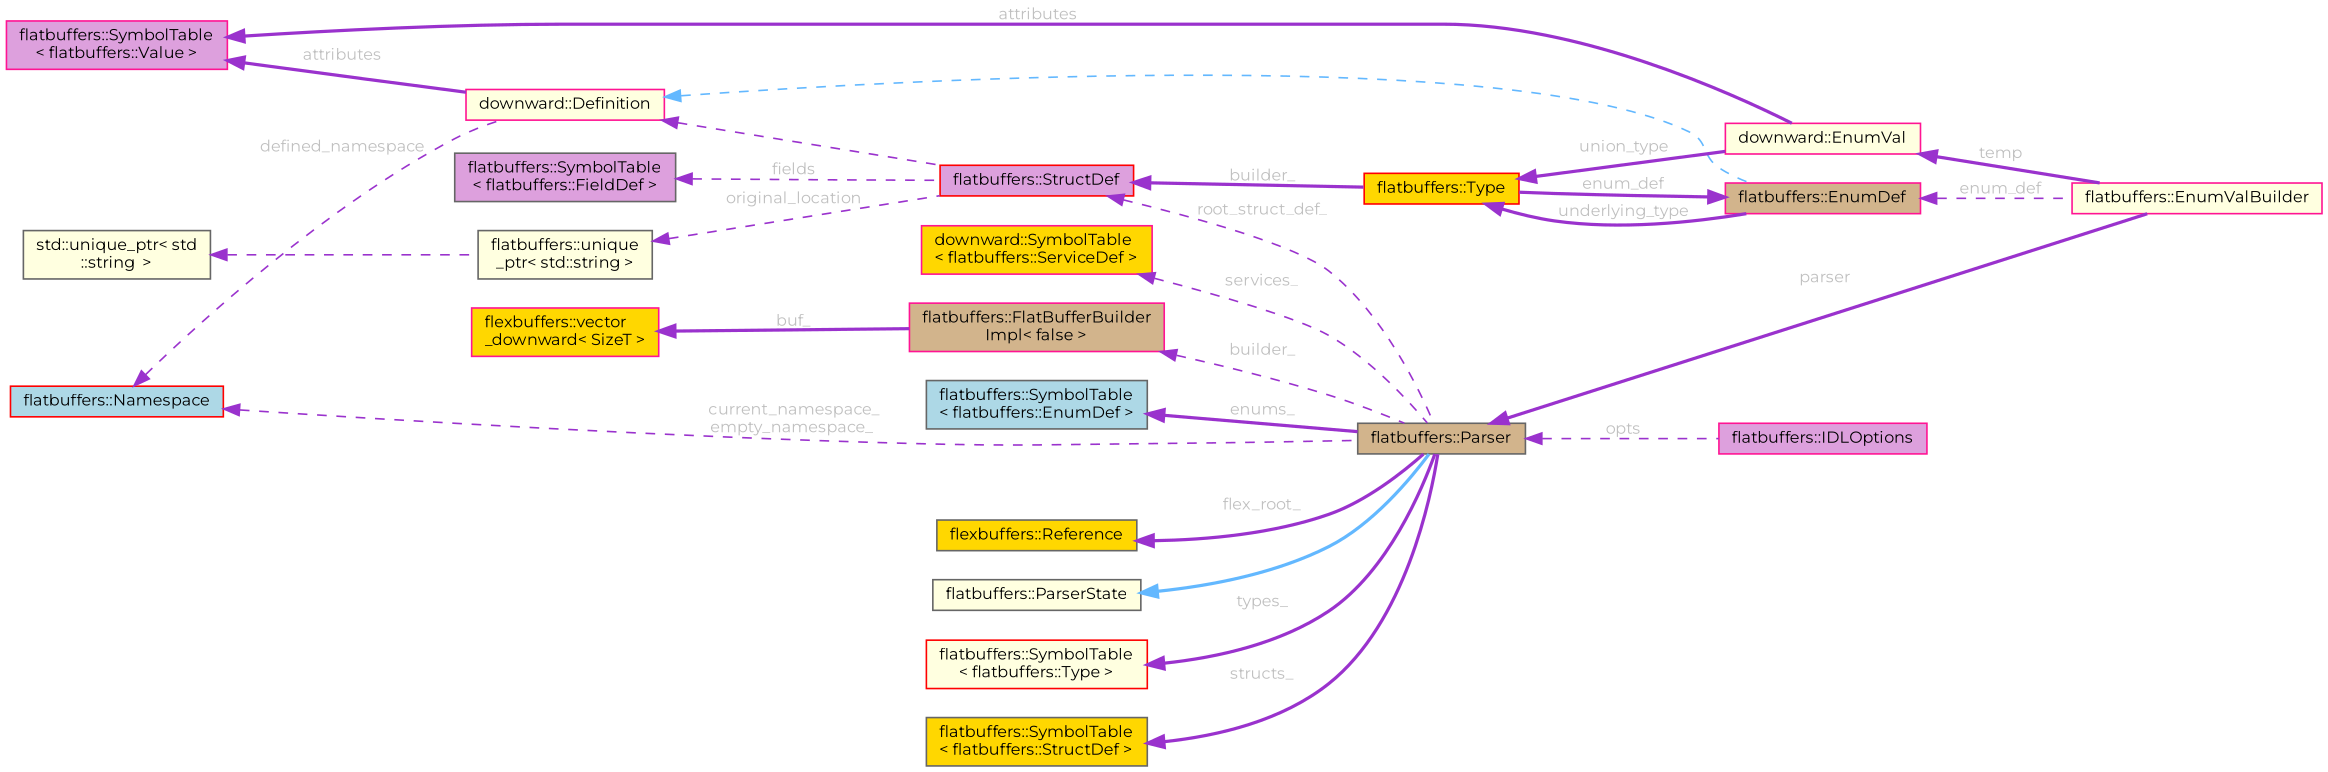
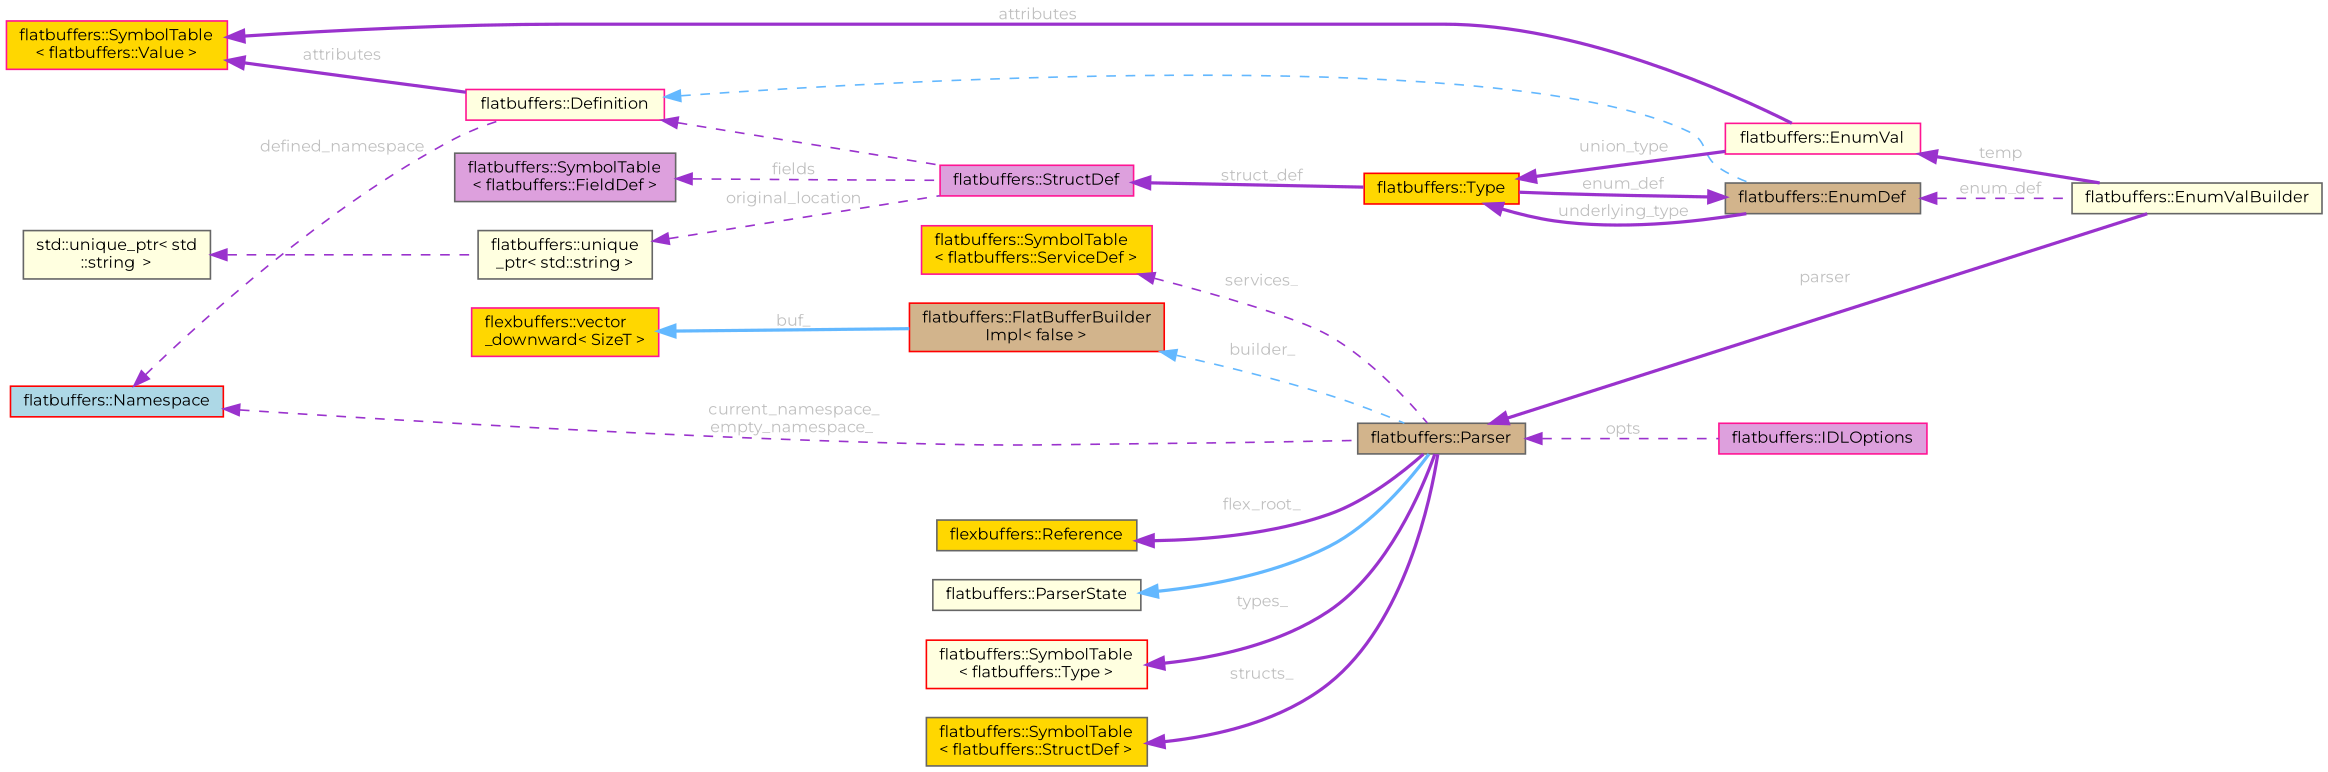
  digraph {
    fontname=Montserrat
    rankdir=LR
    node [color=gray40 fillcolor=lightyellow fontname=Montserrat fontsize=10 shape=box style=filled]
    edge [color=darkorchid3 dir=back fontcolor=grey fontname=Montserrat fontsize=10 labelfontname=Helvetica labelfontsize=10 style=bold]
-   n1 [color=deeppink fontcolor=black height=0.2 label="flatbuffers::EnumValBuilder" width=0.4]
+   n1 [fontcolor=black height=0.2 label="flatbuffers::EnumValBuilder" width=0.4]
    n2 [fillcolor=tan height=0.2 label="flatbuffers::Parser" width=0.4]
    n3 [color=deeppink fillcolor=plum height=0.2 label="flatbuffers::IDLOptions" width=0.4]
    n4 [height=0.2 label="flatbuffers::ParserState" width=0.4]
    n5 [color=red height=0.2 label="flatbuffers::SymbolTable\l\< flatbuffers::Type \>" width=0.4]
    n6 [fillcolor=gold height=0.2 label="flatbuffers::SymbolTable\l\< flatbuffers::StructDef \>" width=0.4]
-   n7 [fillcolor=lightblue height=0.2 label="flatbuffers::SymbolTable\l\< flatbuffers::EnumDef \>" width=0.4]
-   n8 [color=deeppink fillcolor=gold height=0.2 label="downward::SymbolTable\l\< flatbuffers::ServiceDef \>" width=0.4]
+   n8 [color=deeppink fillcolor=gold height=0.2 label="flatbuffers::SymbolTable\l\< flatbuffers::ServiceDef \>" width=0.4]
    n9 [color=red fillcolor=lightblue height=0.2 label="flatbuffers::Namespace" width=0.4]
-   n10 [color=deeppink height=0.2 label="downward::Definition" width=0.4]
-   n11 [color=red fillcolor=plum height=0.2 label="flatbuffers::StructDef" width=0.4]
-   n12 [color=deeppink fillcolor=tan height=0.2 label="flatbuffers::EnumDef" width=0.4]
-   n13 [color=deeppink fillcolor=tan height=0.2 label="flatbuffers::FlatBufferBuilder\lImpl\< false \>" width=0.4]
+   n10 [color=deeppink height=0.2 label="flatbuffers::Definition" width=0.4]
+   n11 [color=deeppink fillcolor=plum height=0.2 label="flatbuffers::StructDef" width=0.4]
+   n12 [fillcolor=tan height=0.2 label="flatbuffers::EnumDef" width=0.4]
+   n13 [color=red fillcolor=tan height=0.2 label="flatbuffers::FlatBufferBuilder\lImpl\< false \>" width=0.4]
    n14 [color=deeppink fillcolor=gold height=0.2 label="flexbuffers::vector\l_downward\< SizeT \>" width=0.4]
    n15 [fillcolor=gold height=0.2 label="flexbuffers::Reference" width=0.4]
    n16 [color=red fillcolor=gold height=0.2 label="flatbuffers::Type" width=0.4]
-   n17 [color=deeppink height=0.2 label="downward::EnumVal" width=0.4]
-   n18 [color=deeppink fillcolor=plum height=0.2 label="flatbuffers::SymbolTable\l\< flatbuffers::Value \>" width=0.4]
+   n17 [color=deeppink height=0.2 label="flatbuffers::EnumVal" width=0.4]
+   n18 [color=deeppink fillcolor=gold height=0.2 label="flatbuffers::SymbolTable\l\< flatbuffers::Value \>" width=0.4]
    n19 [fillcolor=plum height=0.2 label="flatbuffers::SymbolTable\l\< flatbuffers::FieldDef \>" width=0.4]
    n20 [height=0.2 label="flatbuffers::unique\l_ptr\< std::string \>" width=0.4]
    n21 [height=0.2 label="std::unique_ptr\< std\l::string  \>" width=0.4]
    n2 -> n1 [label=" parser"]
    n2 -> n3 [label=" opts" style=dashed]
    n4 -> n2 [color=steelblue1 fontcolor=""]
    n5 -> n2 [label=" types_"]
    n6 -> n2 [label=" structs_"]
-   n7 -> n2 [label=" enums_"]
    n8 -> n2 [label=" services_" style=dashed]
    n9 -> n2 [label=" current_namespace_\nempty_namespace_" style=dashed]
    n9 -> n10 [label=" defined_namespace" style=dashed]
    n10 -> n11 [style=dashed fontcolor=""]
    n10 -> n12 [color=steelblue1 style=dashed fontcolor=""]
-   n11 -> n2 [label=" root_struct_def_" style=dashed]
-   n11 -> n16 [label=" builder_"]
+   n11 -> n16 [label=" struct_def"]
    n12 -> n1 [label=" enum_def" style=dashed]
    n12 -> n16 [label=" enum_def"]
-   n13 -> n2 [label=" builder_" style=dashed]
-   n14 -> n13 [label=" buf_"]
+   n13 -> n2 [color=steelblue1 label=" builder_" style=dashed]
+   n14 -> n13 [color=steelblue1 label=" buf_"]
    n15 -> n2 [label=" flex_root_"]
    n16 -> n12 [label=" underlying_type"]
    n16 -> n17 [label=" union_type"]
    n17 -> n1 [label=" temp"]
    n18 -> n10 [label=" attributes"]
    n18 -> n17 [label=" attributes"]
    n19 -> n11 [label=" fields" style=dashed]
    n20 -> n11 [label=" original_location" style=dashed]
    n21 -> n20 [style=dashed fontcolor=""]
  }
